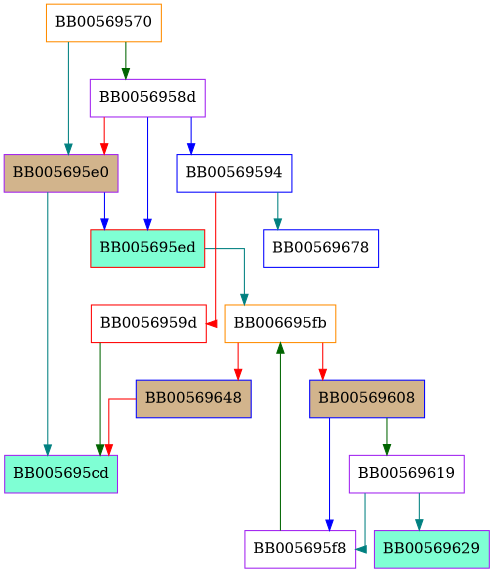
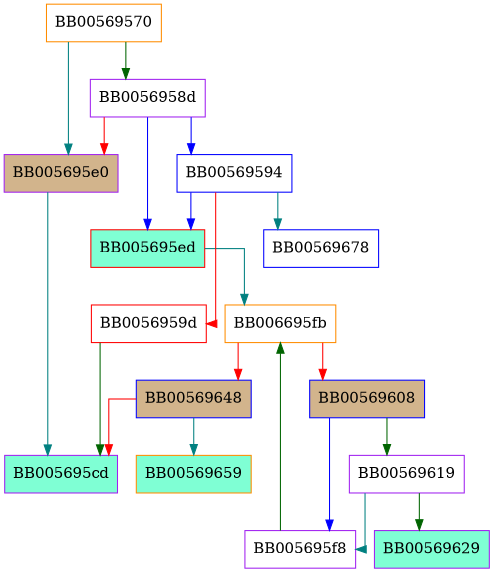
  digraph {
    splines=ortho
    node [color=purple fillcolor=white shape=box style=filled]
    edge [color=teal]
    BB00569570 [color=darkorange]
    BB005695e0 [fillcolor=tan]
    BB0056958d
    BB005695cd [fillcolor=aquamarine]
    BB005695ed [color=red fillcolor=aquamarine]
    BB00569594 [color=blue]
    n7 [color=darkorange label=BB006695fb]
    BB00569678 [color=blue]
    BB0056959d [color=red]
    BB00569648 [color=blue fillcolor=tan]
    BB00569608 [color=blue fillcolor=tan]
+   BB00569659 [color=darkorange fillcolor=aquamarine]
    BB005695f8
    BB00569619
    BB00569629 [fillcolor=aquamarine]
    BB00569570 -> BB005695e0
    BB00569570 -> BB0056958d [color=darkgreen]
    BB005695e0 -> BB005695cd
-   BB005695e0 -> BB005695ed [color=blue]
+   BB00569594 -> BB005695ed [color=blue]
    BB0056958d -> BB005695e0 [color=red]
    BB0056958d -> BB005695ed [color=blue]
    BB0056958d -> BB00569594 [color=blue]
    BB005695ed -> n7
    BB00569594 -> BB00569678
    BB00569594 -> BB0056959d [color=red]
    n7 -> BB00569648 [color=red]
    n7 -> BB00569608 [color=red]
    BB0056959d -> BB005695cd [color=darkgreen]
    BB00569648 -> BB005695cd [color=red]
+   BB00569648 -> BB00569659
    BB00569608 -> BB005695f8 [color=blue]
    BB00569608 -> BB00569619 [color=darkgreen]
    BB005695f8 -> n7 [color=darkgreen]
    BB00569619 -> BB005695f8
-   BB00569619 -> BB00569629
+   BB00569619 -> BB00569629 [color=darkgreen]
  }
